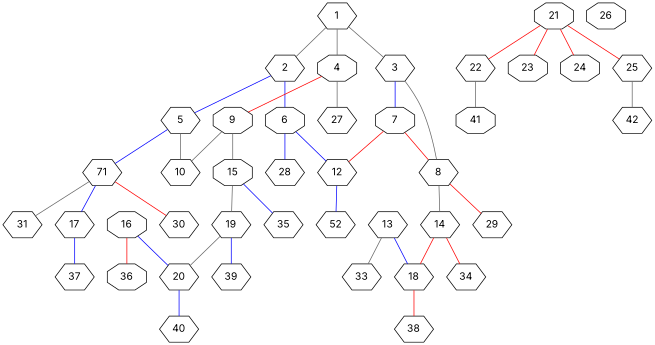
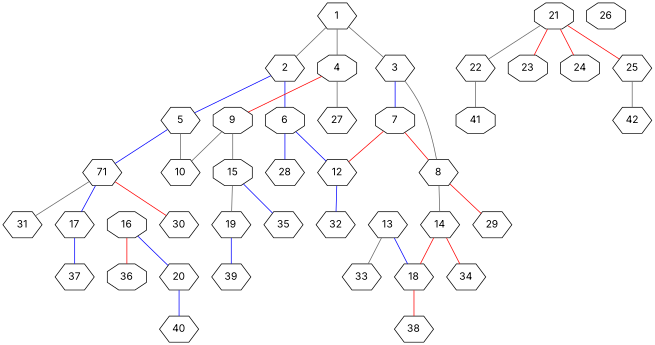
  graph {
    fontname=Inter
    node [chem=C fontname=Inter shape=hexagon]
    edge [color=gray40 fontname=Inter valence=1]
    1
    2
    3
    4 [shape=octagon]
    5
    6 [shape=octagon]
    7 [shape=octagon]
    8
    9 [shape=octagon]
    27 [chem=H]
    10
    n12 [label=71]
    12
    28 [chem=H]
    14
    29 [chem=H]
    15 [shape=octagon]
    17 [chem=O]
    30 [chem=H]
    31 [chem=H]
-   32 [chem=H label=52]
+   32 [chem=H]
    13
    18
    33 [chem=H]
    34 [chem=H]
    19
    35 [chem=H]
    16 [shape=octagon]
    20
    36 [chem=H shape=octagon]
    37 [chem=H]
    38 [chem=H]
    39 [chem=H]
    40 [chem=H]
    21 [chem=S shape=octagon]
    22 [chem=O]
    23 [chem=O shape=octagon]
    24 [chem=O shape=octagon]
    25 [chem=O]
    41 [chem=H shape=octagon]
    42 [chem=H]
    26 [chem=Na shape=octagon]
    1 -- 2
    1 -- 3
    1 -- 4 [valence=2]
    2 -- 5 [color=blue valence=2]
    2 -- 6 [color=blue]
    3 -- 7 [color=blue valence=2]
    3 -- 8
    4 -- 9 [color=red]
    4 -- 27
    5 -- 10
    5 -- n12 [color=blue]
    6 -- 12 [color=blue valence=2]
    6 -- 28 [color=blue]
    7 -- 8 [color=red]
    7 -- 12 [color=red]
    8 -- 14 [valence=2]
    8 -- 29 [color=red]
    9 -- 10 [valence=2]
    9 -- 15
    n12 -- 17 [color=blue]
    n12 -- 30 [color=red]
    n12 -- 31
    12 -- 32 [color=blue]
    14 -- 18 [color=red]
    14 -- 34 [color=red]
    15 -- 19 [valence=2]
    15 -- 35 [color=blue]
    17 -- 37 [color=blue]
    13 -- 18 [color=blue valence=2]
    13 -- 33
    18 -- 38 [color=red]
-   19 -- 20
    19 -- 39 [color=blue]
    16 -- 20 [color=blue valence=2]
    16 -- 36 [color=red]
    20 -- 40 [color=blue]
-   21 -- 22 [color=red]
+   21 -- 22
    21 -- 23 [color=red valence=2]
    21 -- 24 [color=red valence=2]
    21 -- 25 [color=red]
    22 -- 41
    25 -- 42
  }
